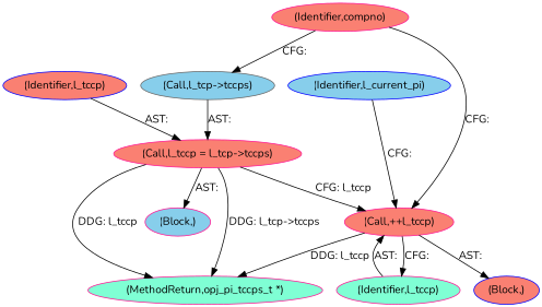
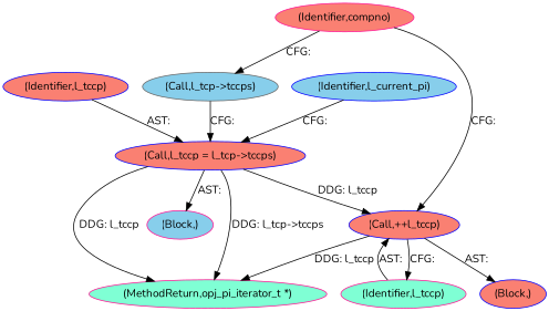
  digraph {
    fontname=Nunito
    node [color=deeppink fillcolor=salmon fontname=Nunito style=filled]
    edge [fontname=Nunito]
-   n1 [label="(Call,++l_tccp)"]
+   n1 [color=blue label="(Call,++l_tccp)"]
    n2 [color=blue label="(Block,)"]
-   n3 [fillcolor=aquamarine label="(MethodReturn,opj_pi_tccps_t *)"]
+   n3 [fillcolor=aquamarine label="(MethodReturn,opj_pi_iterator_t *)"]
    n4 [fillcolor=aquamarine label="(Identifier,l_tccp)"]
-   n5 [label="(Call,l_tccp = l_tcp->tccps)"]
+   n5 [color=blue label="(Call,l_tccp = l_tcp->tccps)"]
    n6 [fillcolor=skyblue label="(Block,)"]
    n7 [color=gray40 fillcolor=skyblue label="(Call,l_tcp->tccps)"]
    n8 [color=blue label="(Identifier,l_tccp)"]
    n9 [color=blue fillcolor=skyblue label="(Identifier,l_current_pi)"]
    n10 [label="(Identifier,compno)"]
    n1 -> n2 [label="AST: "]
    n1 -> n3 [label="DDG: l_tccp"]
    n1 -> n4 [label="CFG: "]
    n4 -> n1 [label="AST: "]
-   n5 -> n1 [label="CFG: l_tccp"]
+   n5 -> n1 [label="DDG: l_tccp"]
    n5 -> n3 [label="DDG: l_tcp->tccps"]
    n5 -> n3 [label="DDG: l_tccp"]
    n5 -> n6 [label="AST: "]
-   n7 -> n5 [label="AST: "]
+   n7 -> n5 [label="CFG: "]
    n8 -> n5 [label="AST: "]
-   n9 -> n1 [label="CFG: "]
+   n9 -> n5 [label="CFG: "]
    n10 -> n1 [label="CFG: "]
    n10 -> n7 [label="CFG: "]
  }
